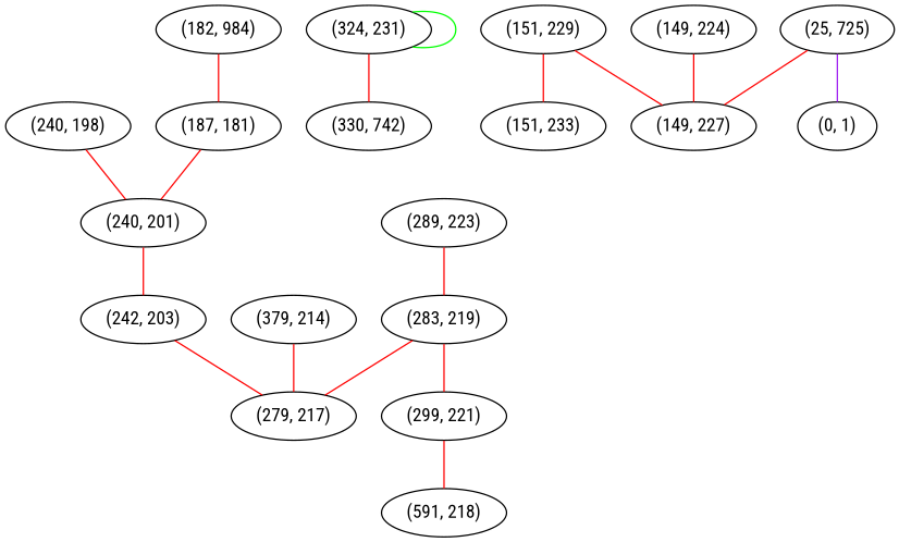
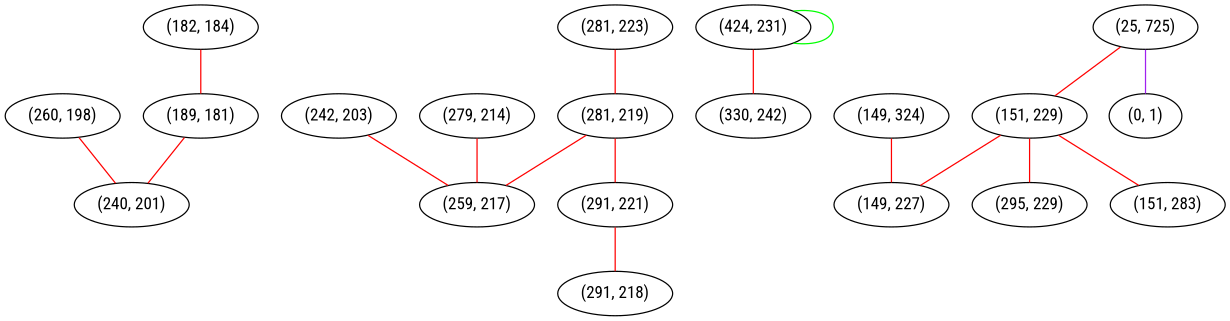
  graph {
    fontname="Roboto Condensed"
    node [fontname="Roboto Condensed"]
    edge [color=red fontname="Roboto Condensed" weight=1]
-   "(240, 198)"
+   "(240, 198)" [label="(260, 198)"]
    "(240, 201)"
    "(242, 203)"
-   "(324, 231)"
-   "(330, 242)" [label="(330, 742)"]
+   "(324, 231)" [label="(424, 231)"]
+   "(330, 242)"
    "(151, 229)"
-   "(151, 233)"
+   "(295, 229)"
+   "(151, 233)" [label="(151, 283)"]
    "(149, 227)"
-   "(182, 184)" [label="(182, 984)"]
-   "(189, 181)" [label="(187, 181)"]
-   "(149, 224)"
-   "(281, 223)" [label="(289, 223)"]
-   "(281, 219)" [label="(283, 219)"]
-   "(279, 217)"
-   "(291, 221)" [label="(299, 221)"]
-   "(279, 214)" [label="(379, 214)"]
-   "(291, 218)" [label="(591, 218)"]
+   "(182, 184)"
+   "(189, 181)"
+   "(149, 224)" [label="(149, 324)"]
+   "(281, 223)"
+   "(281, 219)"
+   "(279, 217)" [label="(259, 217)"]
+   "(291, 221)"
+   "(279, 214)"
+   "(291, 218)"
    n19 [label="(25, 725)"]
    n20 [label="(0, 1)"]
    "(240, 198)" -- "(240, 201)"
-   "(240, 201)" -- "(242, 203)"
    "(242, 203)" -- "(279, 217)"
    "(324, 231)" -- "(324, 231)" [color=green weight=2]
    "(324, 231)" -- "(330, 242)"
+   "(151, 229)" -- "(295, 229)"
    "(151, 229)" -- "(151, 233)"
    "(151, 229)" -- "(149, 227)"
    "(182, 184)" -- "(189, 181)"
    "(189, 181)" -- "(240, 201)"
    "(149, 224)" -- "(149, 227)"
    "(281, 223)" -- "(281, 219)"
    "(281, 219)" -- "(279, 217)"
    "(281, 219)" -- "(291, 221)"
    "(291, 221)" -- "(291, 218)"
    "(279, 214)" -- "(279, 217)"
-   n19 -- "(149, 227)"
+   n19 -- "(151, 229)"
    n19 -- n20 [color=purple weight=4]
  }
